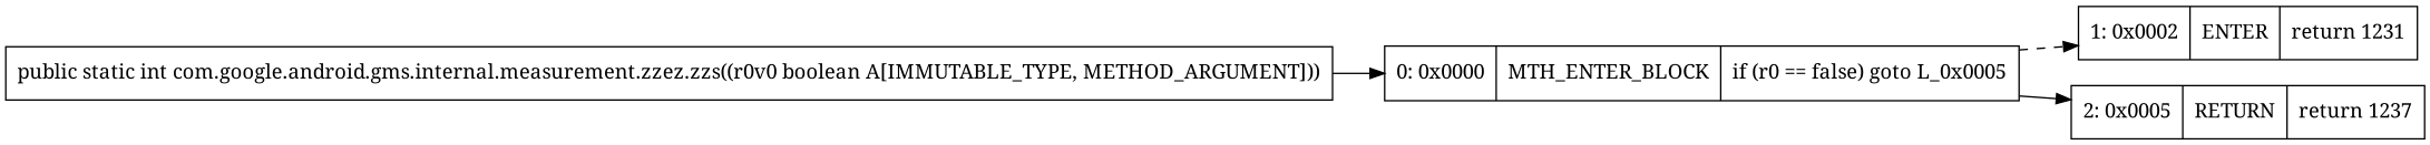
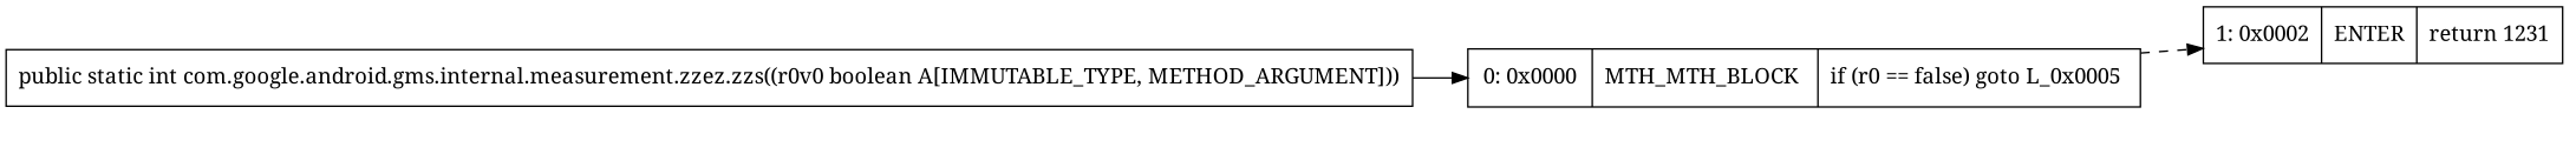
  digraph {
    fontname="Noto Serif"
    rankdir=LR
    node [fontname="Noto Serif" shape=record]
    edge [fontname="Noto Serif"]
-   n1 [label="{0\:\ 0x0000|MTH_ENTER_BLOCK\l|if (r0 == false) goto L_0x0005\l}"]
+   n1 [label="{0\:\ 0x0000|MTH_MTH_BLOCK\l|if (r0 == false) goto L_0x0005\l}"]
    n2 [label="{1\:\ 0x0002|ENTER\l|return 1231\l}"]
-   n3 [label="{2\:\ 0x0005|RETURN\l|return 1237\l}"]
    n4 [label="{public static int com.google.android.gms.internal.measurement.zzez.zzs((r0v0 boolean A[IMMUTABLE_TYPE, METHOD_ARGUMENT])) }"]
    n1 -> n2 [style=dashed]
-   n1 -> n3
    n4 -> n1
  }
